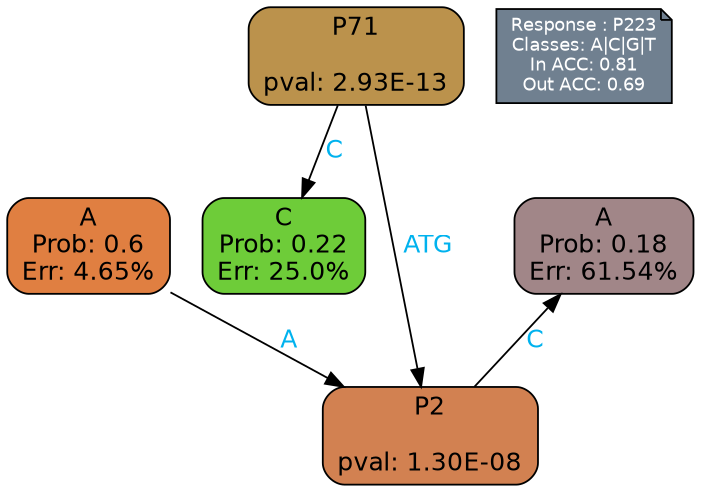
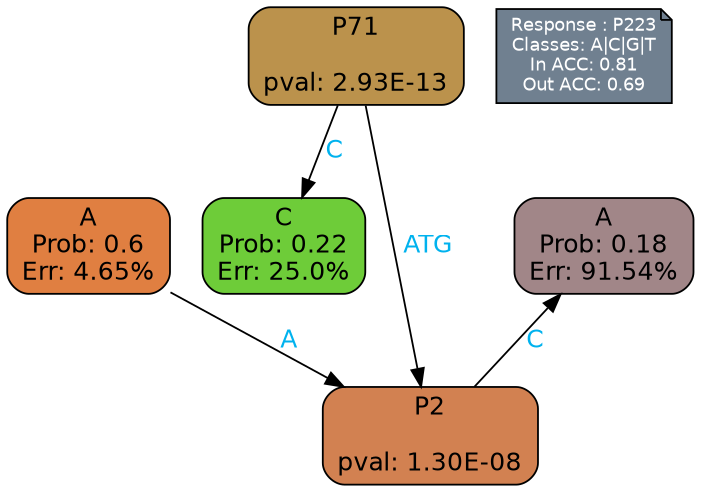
  digraph {
    ranksep=equally
    splines=polylines
    node [color=black fontname=helvetica shape=box style="filled, rounded"]
    edge [fontcolor=deepskyblue2 fontname=helvetica]
    n1 [fillcolor="#e07f41" label="A\nProb: 0.6\nErr: 4.65%"]
-   n2 [fillcolor="#a18688" label="A\nProb: 0.18\nErr: 61.54%"]
+   n2 [fillcolor="#a18688" label="A\nProb: 0.18\nErr: 91.54%"]
    n3 [fillcolor="#6ecc39" label="C\nProb: 0.22\nErr: 25.0%"]
    n4 [align=left fillcolor=slategray fontcolor=white fontsize=10 label="Response : P223\nClasses: A|C|G|T\nIn ACC: 0.81\nOut ACC: 0.69\n" shape=note style=filled]
    n5 [fillcolor="#bb924c" label="P71\n\npval: 2.93E-13"]
    n6 [fillcolor="#d28151" label="P2\n\npval: 1.30E-08"]
    subgraph sub_1 {
      rank=same
      n1
      n2
      n3
    }
    subgraph sub_2 {
      rank=same
      n4
      n5
    }
    n1 -> n6 [label=A]
    n5 -> n3 [label=C]
    n5 -> n6 [label=ATG]
    n6 -> n2 [label=C]
  }
